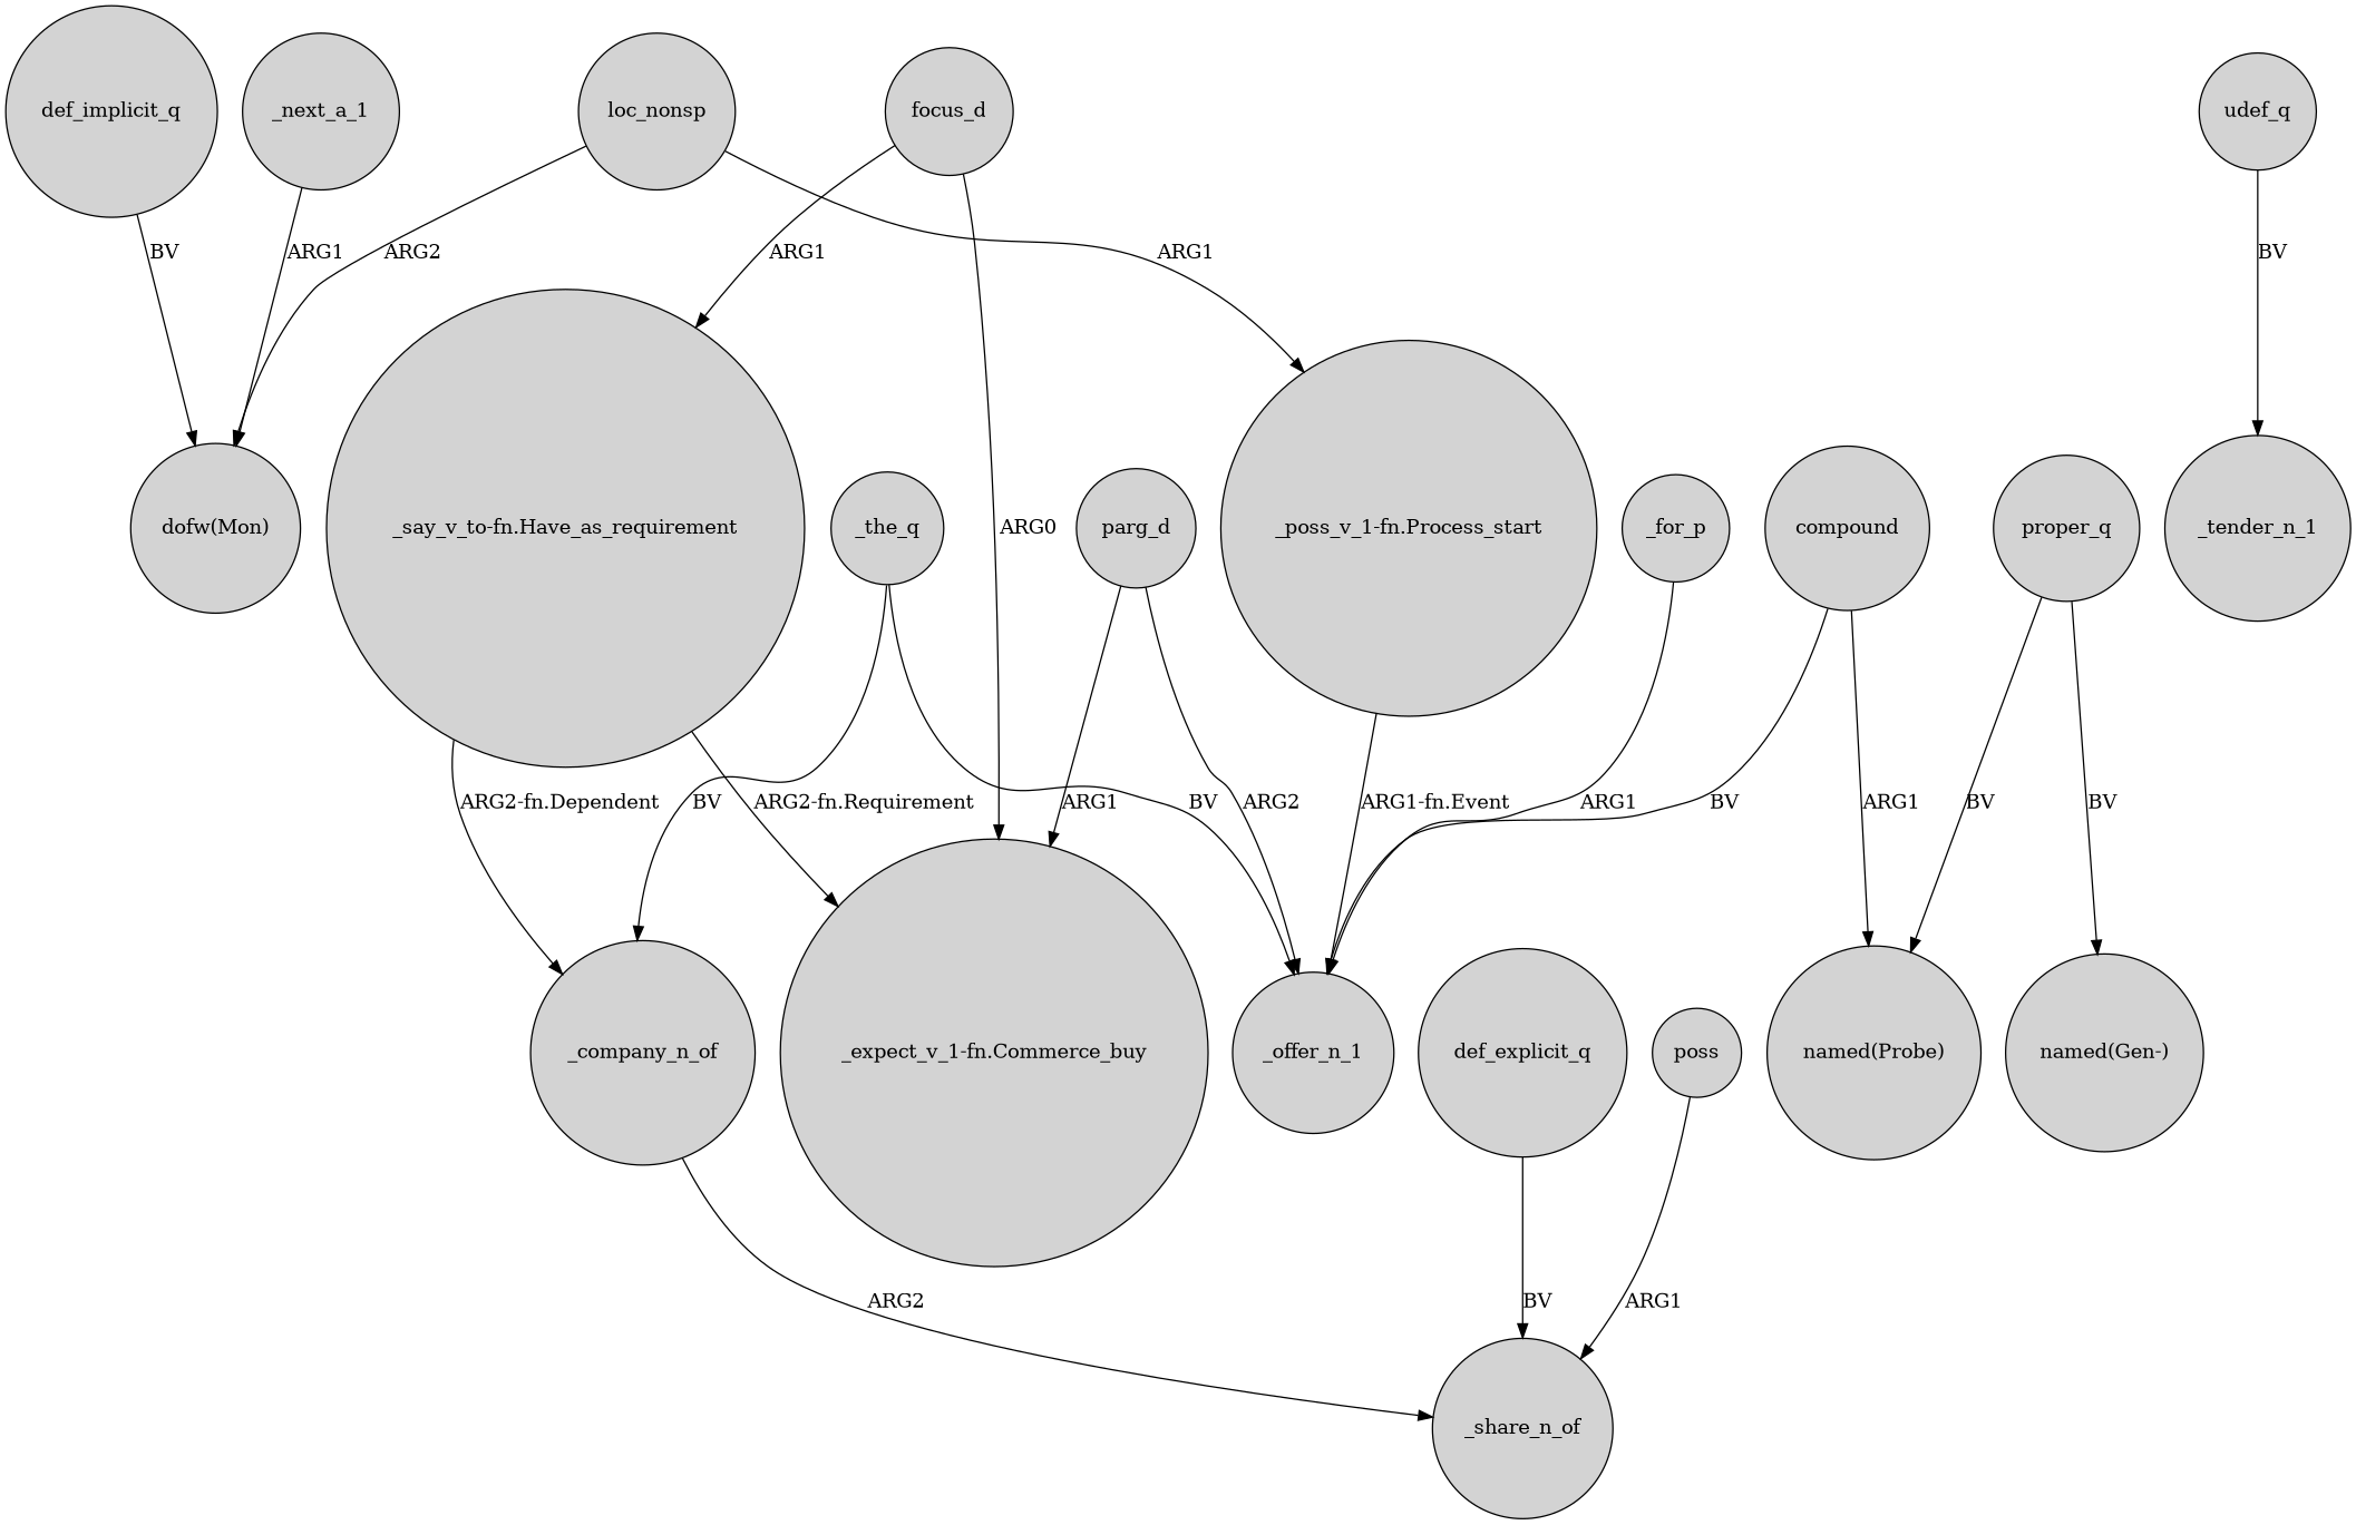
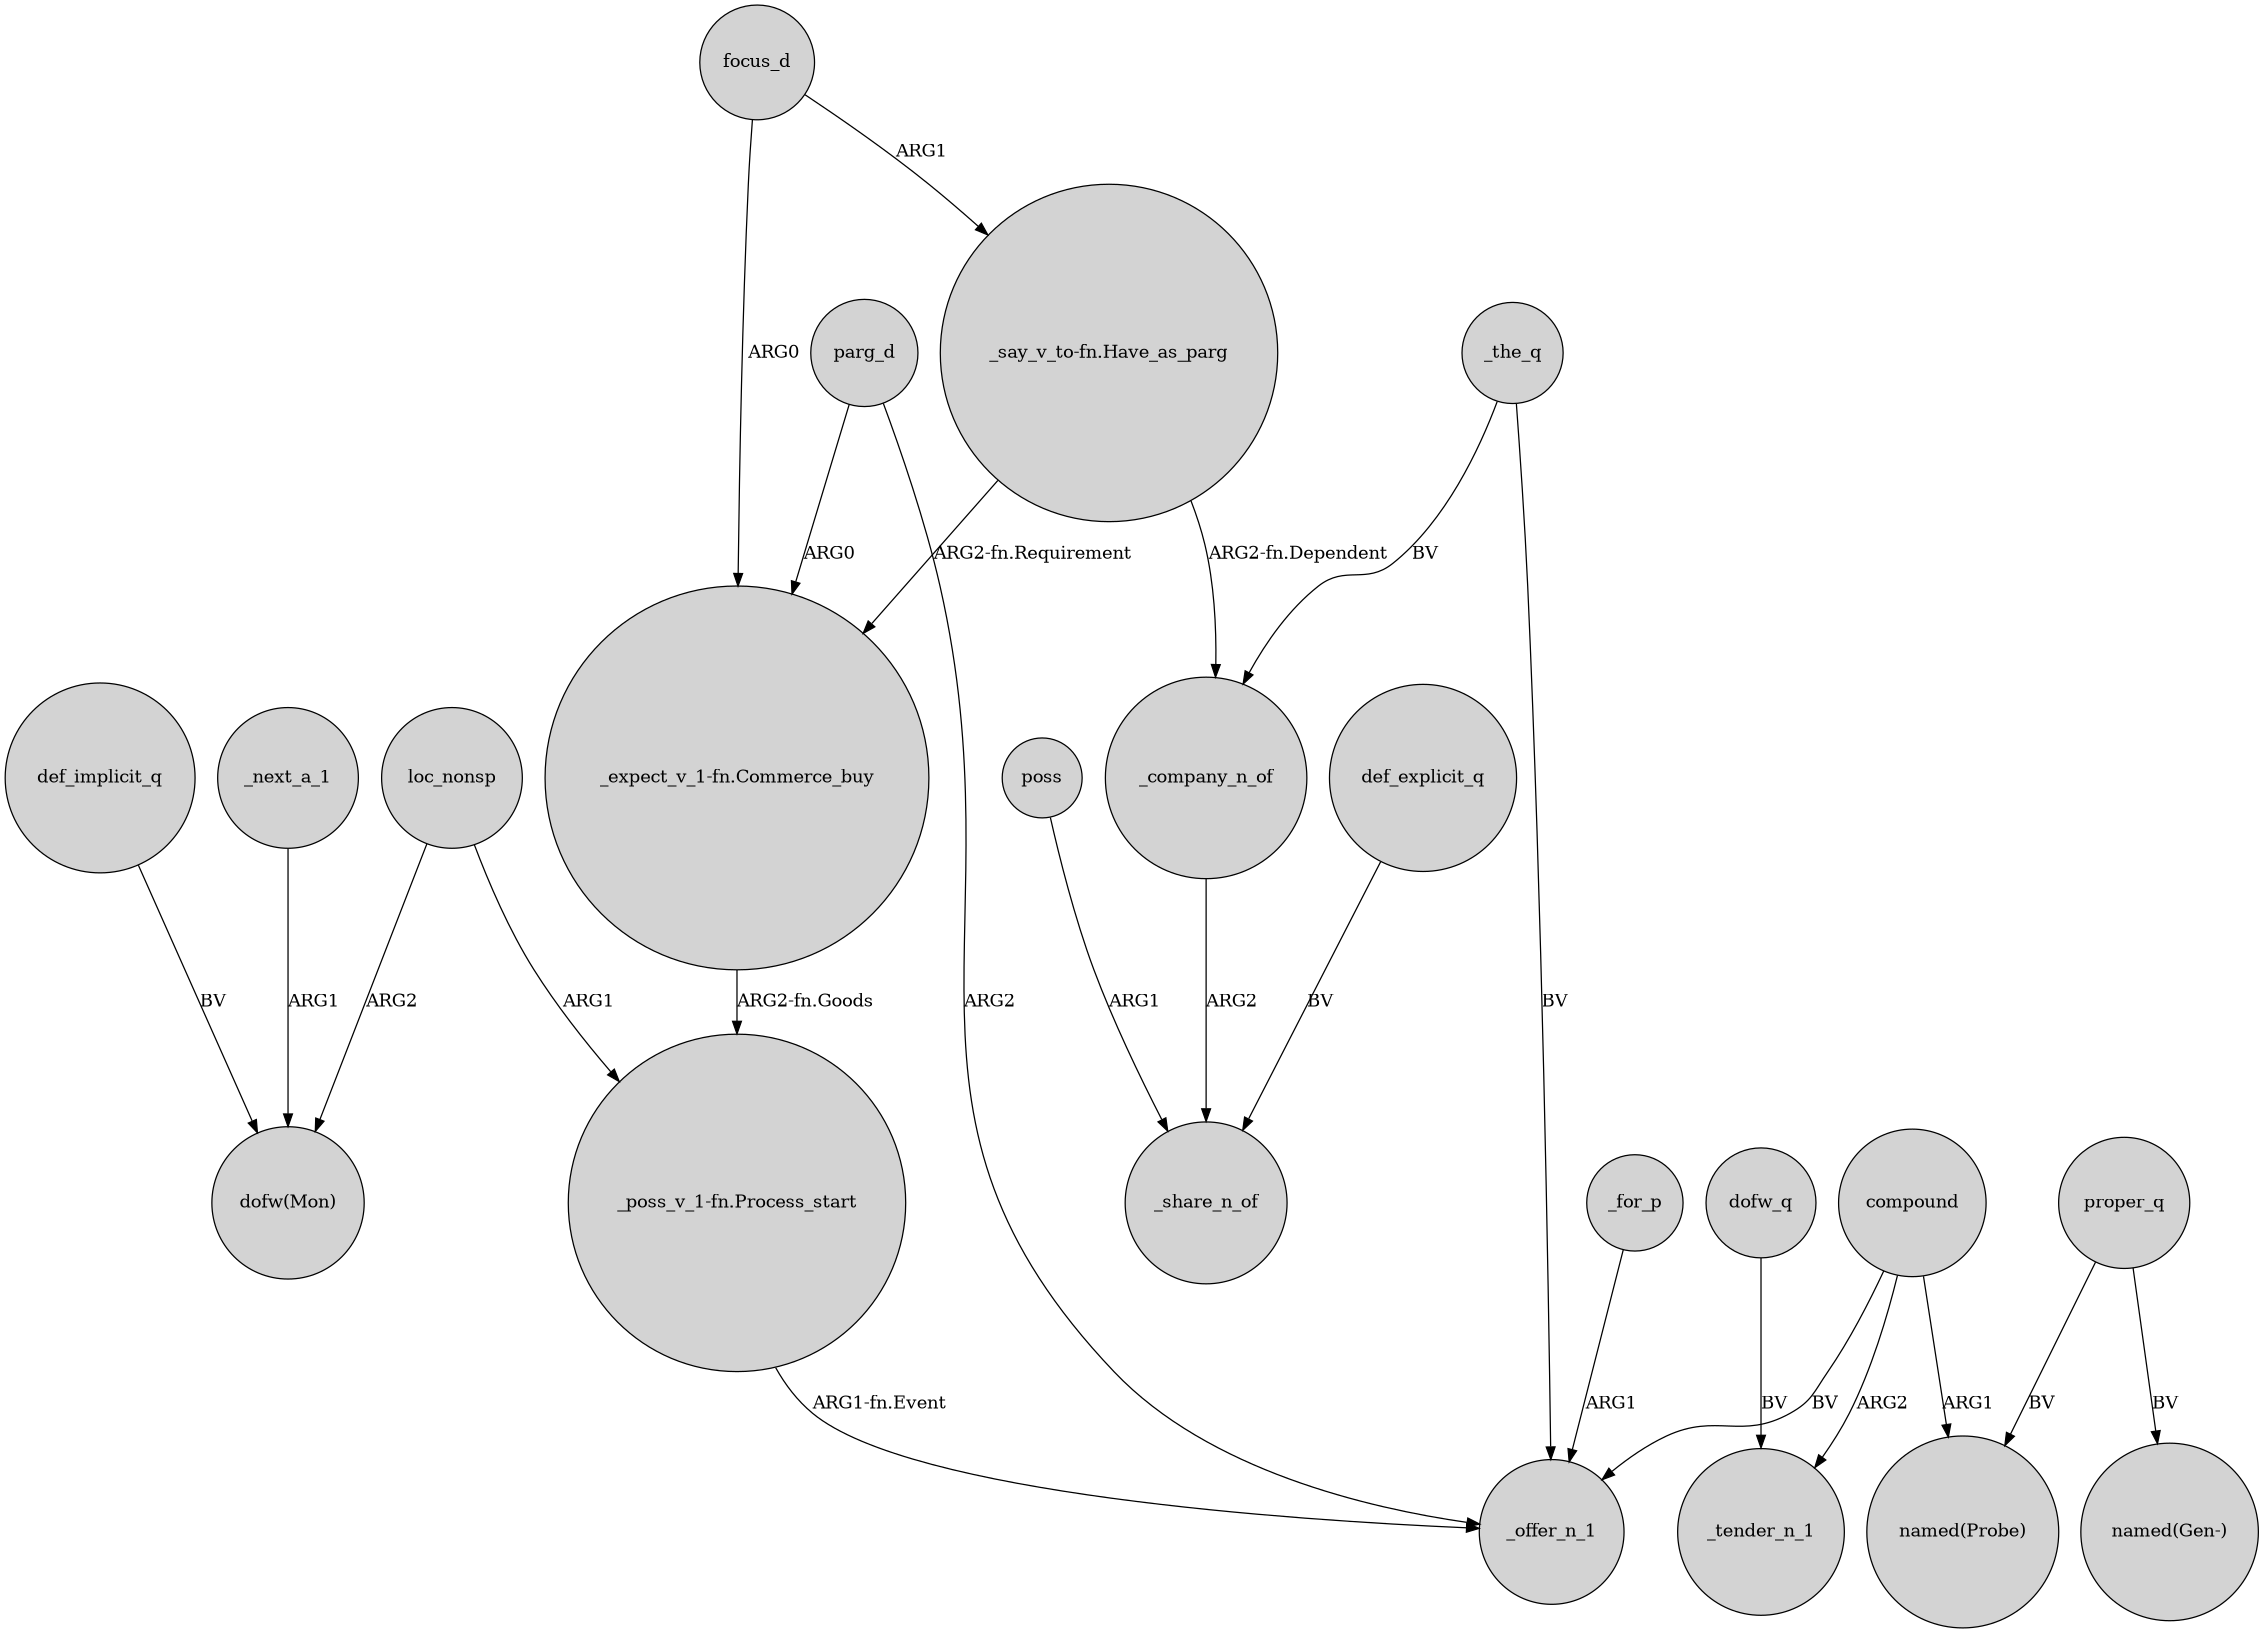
  digraph {
    node [shape=circle style=filled]
    _next_a_1
    "dofw(Mon)"
    parg_d
    _offer_n_1
    "_expect_v_1-fn.Commerce_buy"
    n6 [label="_poss_v_1-fn.Process_start"]
    _for_p
    loc_nonsp
    compound
    "named(Probe)"
    _tender_n_1
    focus_d
-   "_say_v_to-fn.Have_as_requirement"
+   "_say_v_to-fn.Have_as_requirement" [label="_say_v_to-fn.Have_as_parg"]
    _company_n_of
    _share_n_of
    def_explicit_q
    def_implicit_q
    poss
    proper_q
    "named(Gen-)"
-   udef_q
+   udef_q [label=dofw_q]
    _the_q
    _next_a_1 -> "dofw(Mon)" [label=ARG1]
    parg_d -> _offer_n_1 [label=ARG2]
-   parg_d -> "_expect_v_1-fn.Commerce_buy" [label=ARG1]
+   parg_d -> "_expect_v_1-fn.Commerce_buy" [label=ARG0]
+   "_expect_v_1-fn.Commerce_buy" -> n6 [label="ARG2-fn.Goods"]
    n6 -> _offer_n_1 [label="ARG1-fn.Event"]
    _for_p -> _offer_n_1 [label=ARG1]
    loc_nonsp -> "dofw(Mon)" [label=ARG2]
    loc_nonsp -> n6 [label=ARG1]
    compound -> _offer_n_1 [label=BV]
    compound -> "named(Probe)" [label=ARG1]
+   compound -> _tender_n_1 [label=ARG2]
    focus_d -> "_expect_v_1-fn.Commerce_buy" [label=ARG0]
    focus_d -> "_say_v_to-fn.Have_as_requirement" [label=ARG1]
    "_say_v_to-fn.Have_as_requirement" -> "_expect_v_1-fn.Commerce_buy" [label="ARG2-fn.Requirement"]
    "_say_v_to-fn.Have_as_requirement" -> _company_n_of [label="ARG2-fn.Dependent"]
    _company_n_of -> _share_n_of [label=ARG2]
    def_explicit_q -> _share_n_of [label=BV]
    def_implicit_q -> "dofw(Mon)" [label=BV]
    poss -> _share_n_of [label=ARG1]
    proper_q -> "named(Probe)" [label=BV]
    proper_q -> "named(Gen-)" [label=BV]
    udef_q -> _tender_n_1 [label=BV]
    _the_q -> _offer_n_1 [label=BV]
    _the_q -> _company_n_of [label=BV]
  }
